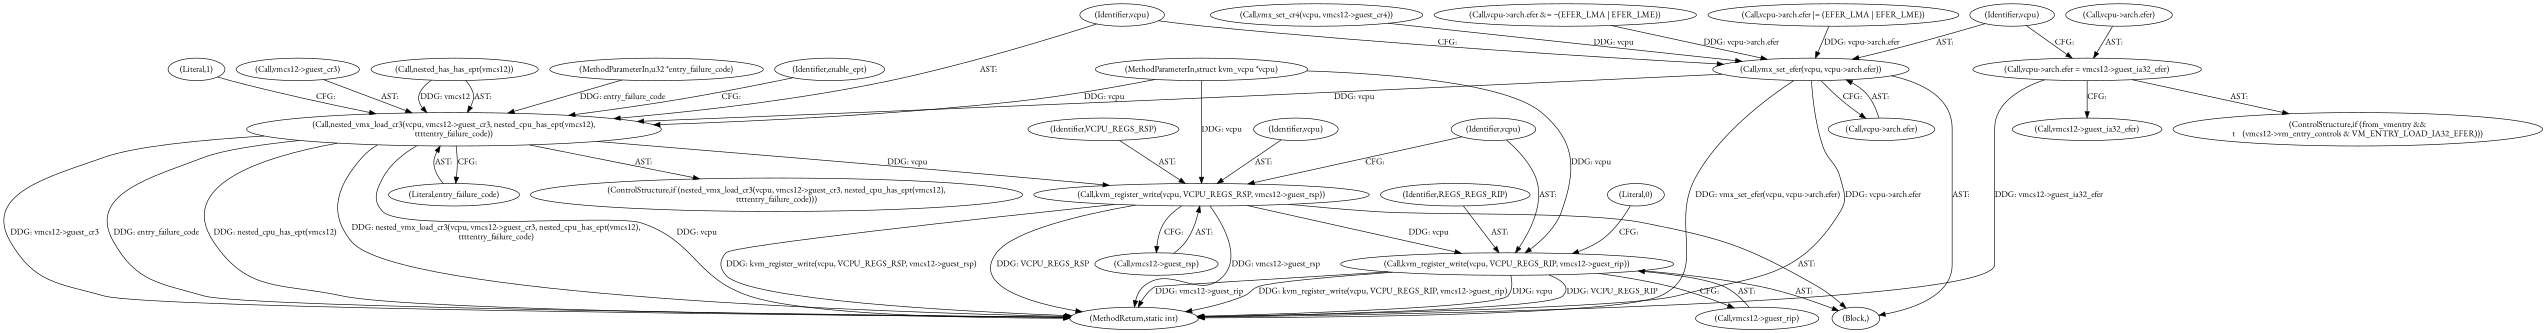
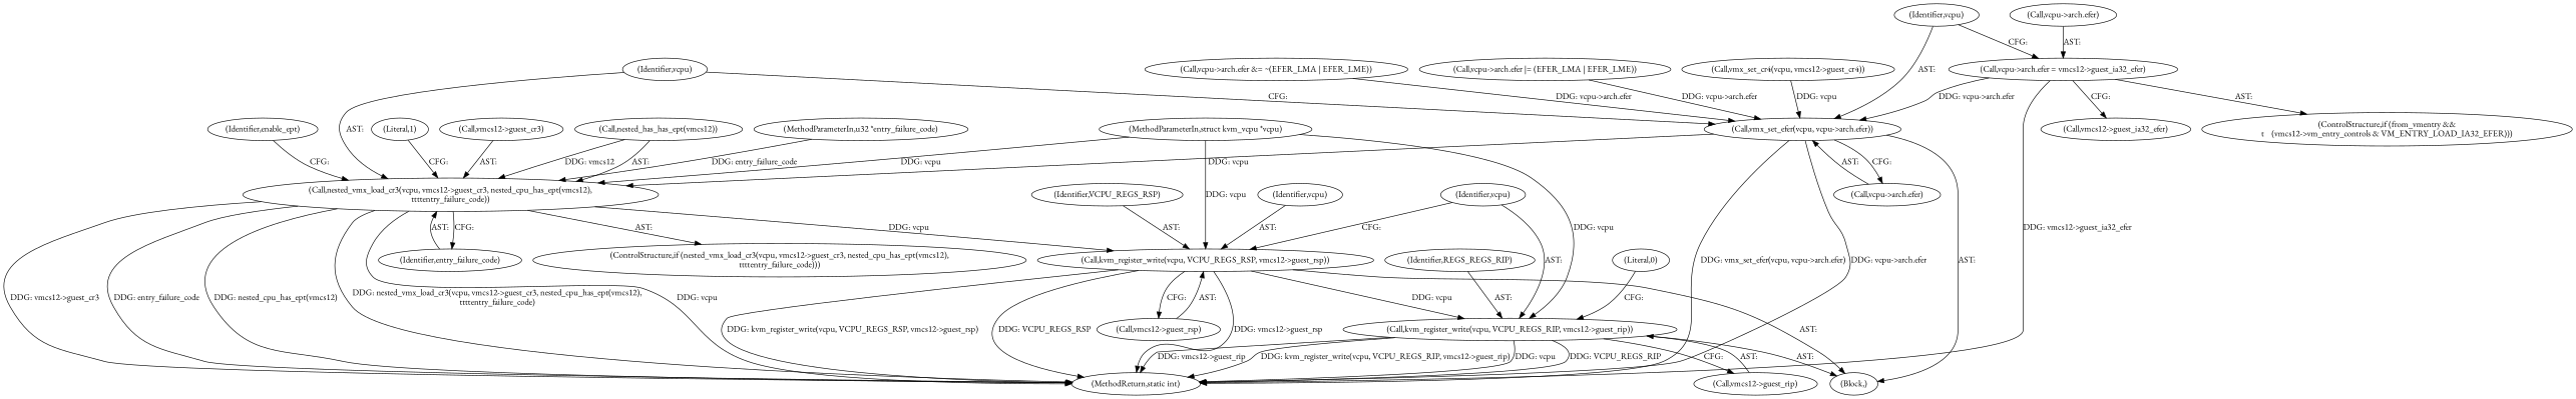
  digraph {
    fontname="EB Garamond"
    node [fontname="EB Garamond"]
    edge [fontname="EB Garamond"]
    n1 [label="(Call,vcpu->arch.efer = vmcs12->guest_ia32_efer)"]
    n2 [label="(Call,vmx_set_efer(vcpu, vcpu->arch.efer))"]
    n3 [label="(ControlStructure,if (from_vmentry &&\n\t    (vmcs12->vm_entry_controls & VM_ENTRY_LOAD_IA32_EFER)))"]
    n4 [label="(MethodReturn,static int)"]
    n5 [label="(Call,vmcs12->guest_ia32_efer)"]
    n6 [label="(Call,nested_vmx_load_cr3(vcpu, vmcs12->guest_cr3, nested_cpu_has_ept(vmcs12),\n\t\t\t\tentry_failure_code))"]
    n7 [label="(Block,)"]
    n8 [label="(Call,vcpu->arch.efer)"]
    n9 [label="(Call,kvm_register_write(vcpu, VCPU_REGS_RSP, vmcs12->guest_rsp))"]
-   n10 [label="(Literal,entry_failure_code)"]
+   n10 [label="(Identifier,entry_failure_code)"]
    n11 [label="(ControlStructure,if (nested_vmx_load_cr3(vcpu, vmcs12->guest_cr3, nested_cpu_has_ept(vmcs12),\n\t\t\t\tentry_failure_code)))"]
    n12 [label="(Call,kvm_register_write(vcpu, VCPU_REGS_RIP, vmcs12->guest_rip))"]
    n13 [label="(Call,vmcs12->guest_rsp)"]
    n14 [label="(Call,vmcs12->guest_rip)"]
    n15 [label="(Call,vcpu->arch.efer &= ~(EFER_LMA | EFER_LME))"]
    n16 [label="(Identifier,REGS_REGS_RIP)"]
    n17 [label="(Literal,1)"]
    n18 [label="(Call,vmcs12->guest_cr3)"]
    n19 [label="(Call,nested_has_has_ept(vmcs12))"]
    n20 [label="(Call,vcpu->arch.efer |= (EFER_LMA | EFER_LME))"]
    n21 [label="(MethodParameterIn,u32 *entry_failure_code)"]
    n22 [label="(Identifier,vcpu)"]
    n23 [label="(Identifier,enable_ept)"]
    n24 [label="(Identifier,vcpu)"]
    n25 [label="(Identifier,vcpu)"]
    n26 [label="(Identifier,vcpu)"]
    n27 [label="(Identifier,VCPU_REGS_RSP)"]
    n28 [label="(Literal,0)"]
    n29 [label="(Call,vcpu->arch.efer)"]
    n30 [label="(MethodParameterIn,struct kvm_vcpu *vcpu)"]
    n31 [label="(Call,vmx_set_cr4(vcpu, vmcs12->guest_cr4))"]
+   n1 -> n2 [label="DDG: vcpu->arch.efer"]
    n1 -> n3 [label="AST: "]
    n1 -> n4 [label="DDG: vmcs12->guest_ia32_efer"]
    n1 -> n5 [label="CFG: "]
    n2 -> n4 [label="DDG: vmx_set_efer(vcpu, vcpu->arch.efer)"]
    n2 -> n4 [label="DDG: vcpu->arch.efer"]
    n2 -> n6 [label="DDG: vcpu"]
    n2 -> n7 [label="AST: "]
    n2 -> n8 [label="CFG: "]
    n6 -> n4 [label="DDG: vmcs12->guest_cr3"]
    n6 -> n4 [label="DDG: entry_failure_code"]
    n6 -> n4 [label="DDG: nested_cpu_has_ept(vmcs12)"]
    n6 -> n4 [label="DDG: nested_vmx_load_cr3(vcpu, vmcs12->guest_cr3, nested_cpu_has_ept(vmcs12),\n\t\t\t\tentry_failure_code)"]
    n6 -> n4 [label="DDG: vcpu"]
    n6 -> n9 [label="DDG: vcpu"]
    n6 -> n10 [label="CFG: "]
    n6 -> n11 [label="AST: "]
    n8 -> n2 [label="AST: "]
    n9 -> n4 [label="DDG: kvm_register_write(vcpu, VCPU_REGS_RSP, vmcs12->guest_rsp)"]
    n9 -> n4 [label="DDG: VCPU_REGS_RSP"]
    n9 -> n4 [label="DDG: vmcs12->guest_rsp"]
    n9 -> n7 [label="AST: "]
    n9 -> n12 [label="DDG: vcpu"]
    n9 -> n13 [label="CFG: "]
    n10 -> n6 [label="AST: "]
    n12 -> n4 [label="DDG: VCPU_REGS_RIP"]
    n12 -> n4 [label="DDG: vmcs12->guest_rip"]
    n12 -> n4 [label="DDG: kvm_register_write(vcpu, VCPU_REGS_RIP, vmcs12->guest_rip)"]
    n12 -> n4 [label="DDG: vcpu"]
    n12 -> n7 [label="AST: "]
    n12 -> n14 [label="CFG: "]
    n13 -> n9 [label="AST: "]
    n14 -> n12 [label="AST: "]
    n15 -> n2 [label="DDG: vcpu->arch.efer"]
    n16 -> n12 [label="AST: "]
    n17 -> n6 [label="CFG: "]
    n18 -> n6 [label="AST: "]
    n19 -> n6 [label="AST: "]
    n19 -> n6 [label="DDG: vmcs12"]
    n20 -> n2 [label="DDG: vcpu->arch.efer"]
    n21 -> n6 [label="DDG: entry_failure_code"]
    n22 -> n9 [label="AST: "]
    n23 -> n6 [label="CFG: "]
    n24 -> n1 [label="CFG: "]
    n24 -> n2 [label="AST: "]
    n25 -> n2 [label="CFG: "]
    n25 -> n6 [label="AST: "]
    n26 -> n9 [label="CFG: "]
    n26 -> n12 [label="AST: "]
    n27 -> n9 [label="AST: "]
    n28 -> n12 [label="CFG: "]
    n29 -> n1 [label="AST: "]
    n30 -> n6 [label="DDG: vcpu"]
    n30 -> n9 [label="DDG: vcpu"]
    n30 -> n12 [label="DDG: vcpu"]
    n31 -> n2 [label="DDG: vcpu"]
  }
